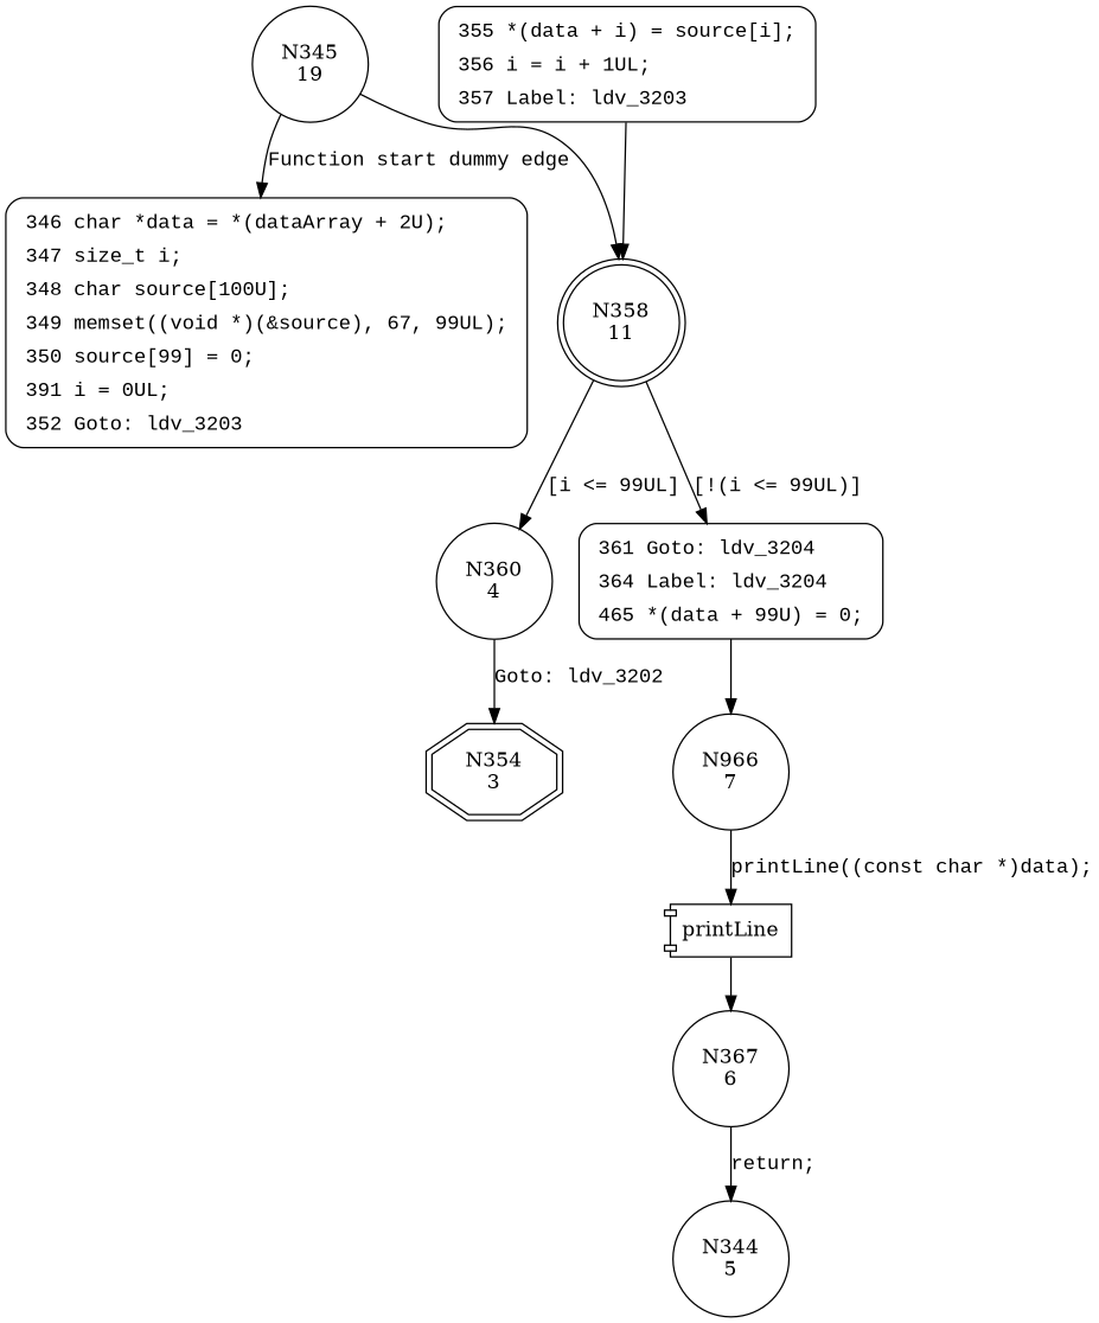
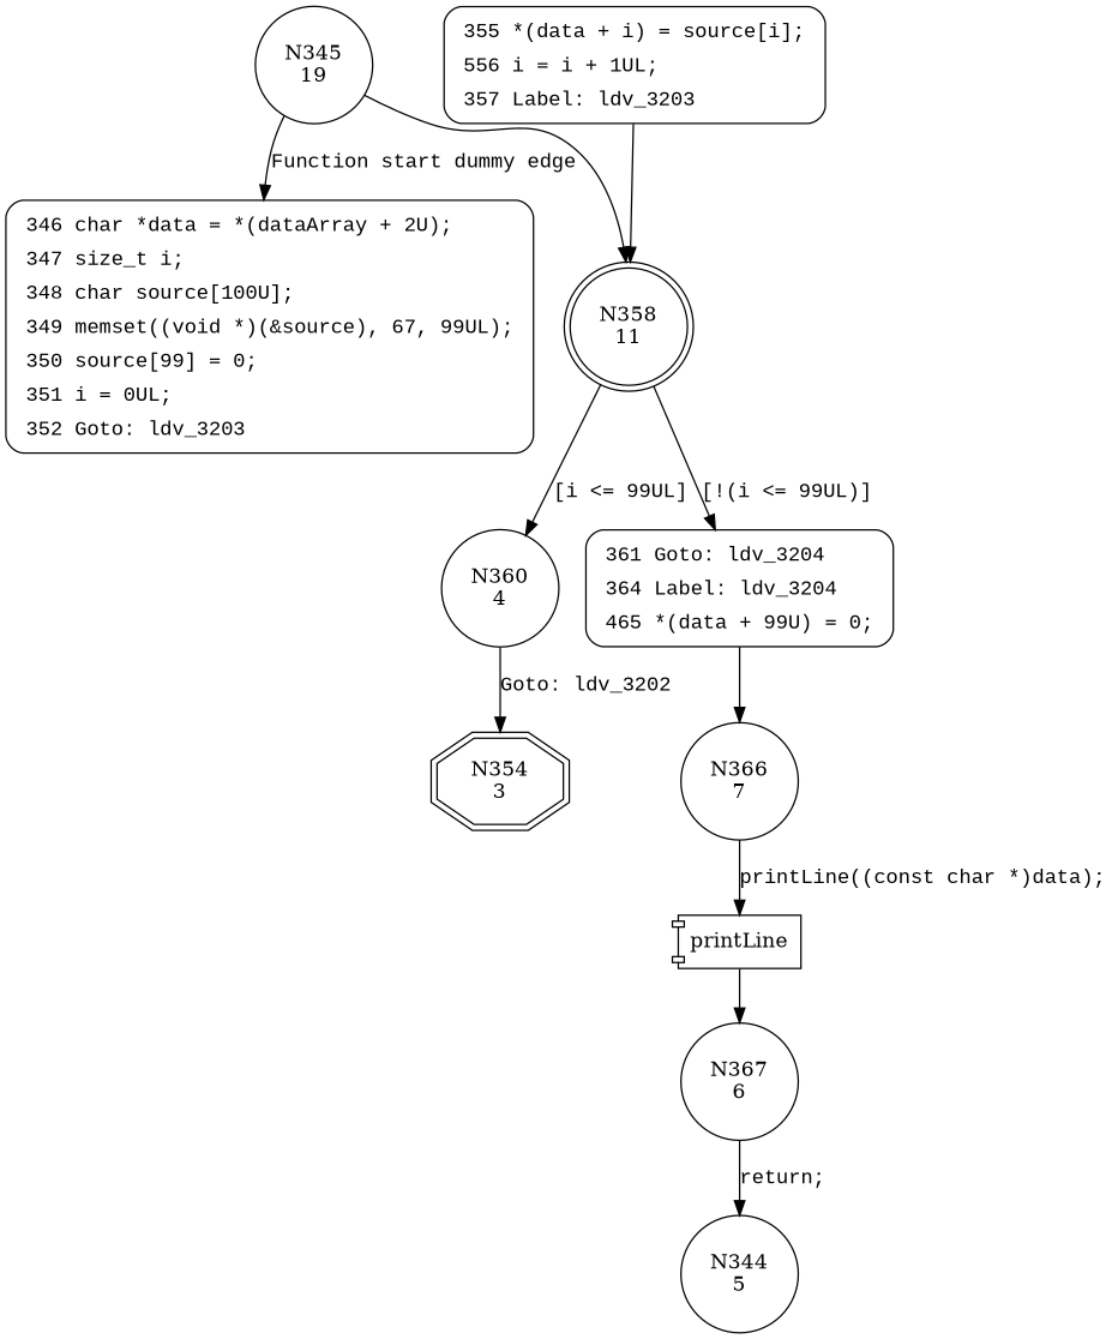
  digraph {
    node [shape=circle]
    edge [fontname="Courier New"]
    n1 [label="N345\n19"]
-   n2 [fillcolor=white fontname="Courier New" label=<<table border="0" cellborder="0" cellpadding="3" bgcolor="white"><tr><td align="right">346</td><td align="left">char *data = *(dataArray + 2U);</td></tr><tr><td align="right">347</td><td align="left">size_t i;</td></tr><tr><td align="right">348</td><td align="left">char source[100U];</td></tr><tr><td align="right">349</td><td align="left">memset((void *)(&amp;source), 67, 99UL);</td></tr><tr><td align="right">350</td><td align="left">source[99] = 0;</td></tr><tr><td align="right">391</td><td align="left">i = 0UL;</td></tr><tr><td align="right">352</td><td align="left">Goto: ldv_3203</td></tr></table>> penwidth=1 shape=Mrecord style="filled,bold"]
+   n2 [fillcolor=white fontname="Courier New" label=<<table border="0" cellborder="0" cellpadding="3" bgcolor="white"><tr><td align="right">346</td><td align="left">char *data = *(dataArray + 2U);</td></tr><tr><td align="right">347</td><td align="left">size_t i;</td></tr><tr><td align="right">348</td><td align="left">char source[100U];</td></tr><tr><td align="right">349</td><td align="left">memset((void *)(&amp;source), 67, 99UL);</td></tr><tr><td align="right">350</td><td align="left">source[99] = 0;</td></tr><tr><td align="right">351</td><td align="left">i = 0UL;</td></tr><tr><td align="right">352</td><td align="left">Goto: ldv_3203</td></tr></table>> penwidth=1 shape=Mrecord style="filled,bold"]
    n3 [label="N358\n11" shape=doublecircle]
    n4 [label="N360\n4"]
    n5 [fillcolor=white fontname="Courier New" label=<<table border="0" cellborder="0" cellpadding="3" bgcolor="white"><tr><td align="right">361</td><td align="left">Goto: ldv_3204</td></tr><tr><td align="right">364</td><td align="left">Label: ldv_3204</td></tr><tr><td align="right">465</td><td align="left">*(data + 99U) = 0;</td></tr></table>> penwidth=1 shape=Mrecord style="filled,bold"]
    n6 [label="N354\n3" shape=doubleoctagon]
-   n7 [label="N966\n7"]
+   n7 [label="N366\n7"]
    n8 [label=printLine shape=component]
    n9 [label="N367\n6"]
    n10 [label="N344\n5"]
-   n11 [fillcolor=white fontname="Courier New" label=<<table border="0" cellborder="0" cellpadding="3" bgcolor="white"><tr><td align="right">355</td><td align="left">*(data + i) = source[i];</td></tr><tr><td align="right">356</td><td align="left">i = i + 1UL;</td></tr><tr><td align="right">357</td><td align="left">Label: ldv_3203</td></tr></table>> penwidth=1 shape=Mrecord style="filled,bold"]
+   n11 [fillcolor=white fontname="Courier New" label=<<table border="0" cellborder="0" cellpadding="3" bgcolor="white"><tr><td align="right">355</td><td align="left">*(data + i) = source[i];</td></tr><tr><td align="right">556</td><td align="left">i = i + 1UL;</td></tr><tr><td align="right">357</td><td align="left">Label: ldv_3203</td></tr></table>> penwidth=1 shape=Mrecord style="filled,bold"]
    n1 -> n2 [label="Function start dummy edge"]
    n1 -> n3 [fontname=""]
    n3 -> n4 [label="[i <= 99UL]"]
    n3 -> n5 [label="[!(i <= 99UL)]"]
    n4 -> n6 [label="Goto: ldv_3202"]
    n5 -> n7 [fontname=""]
    n7 -> n8 [label="printLine((const char *)data);"]
    n8 -> n9
    n9 -> n10 [label="return;"]
    n11 -> n3 [fontname=""]
  }
